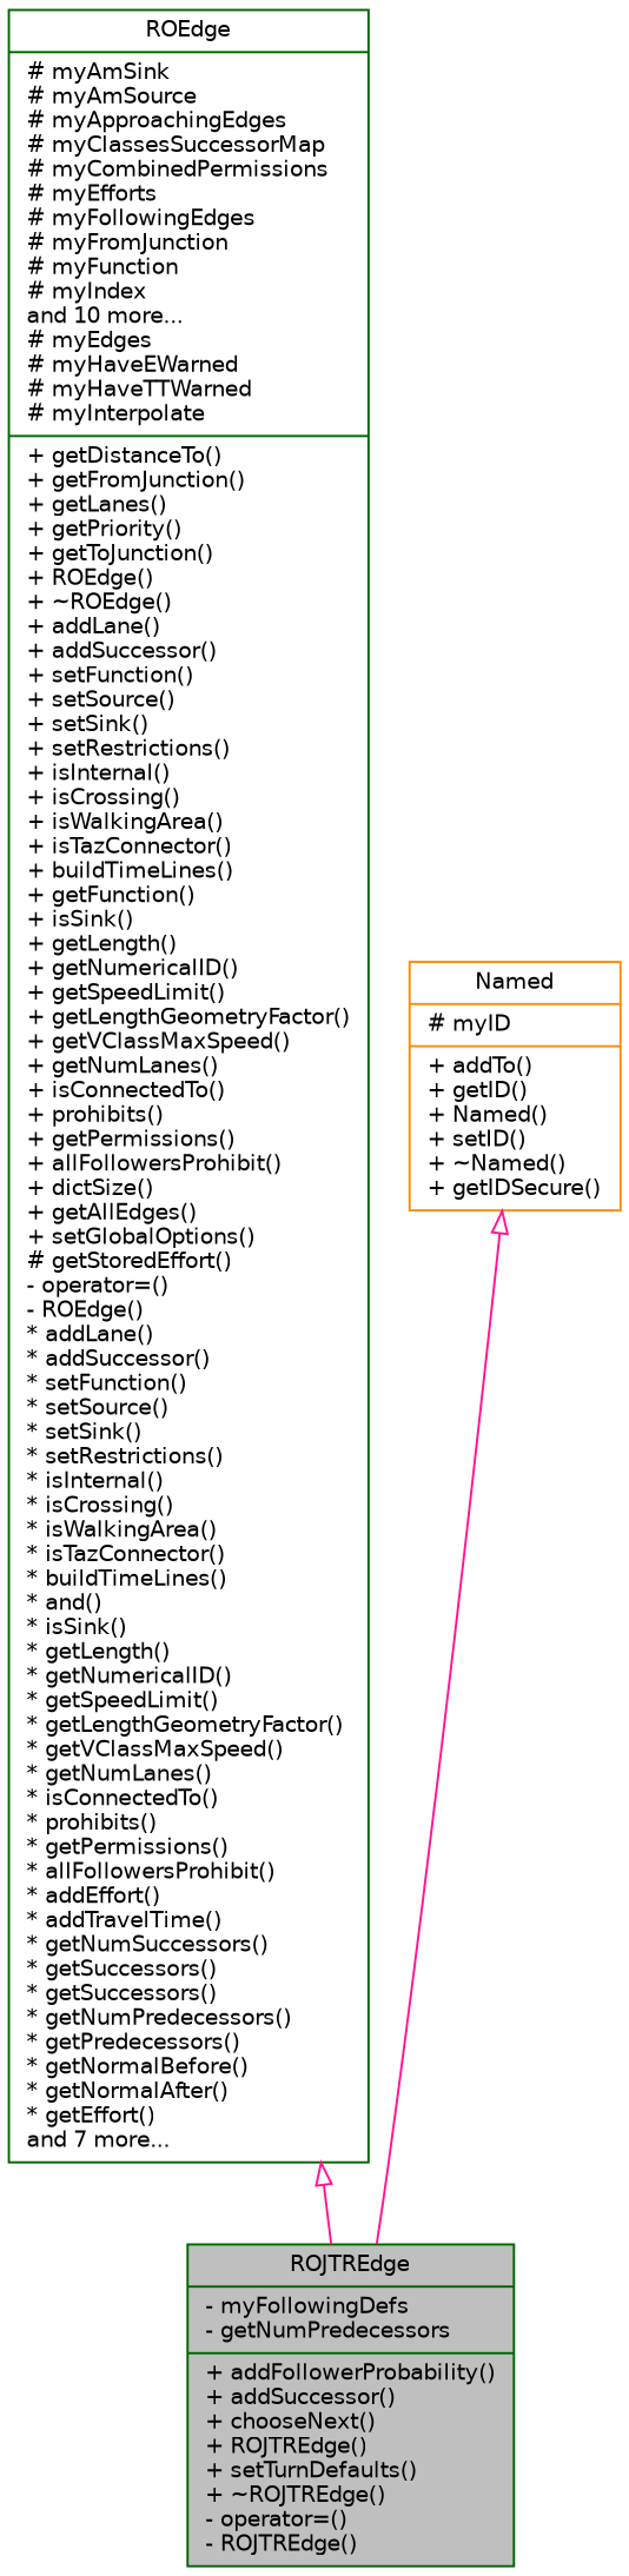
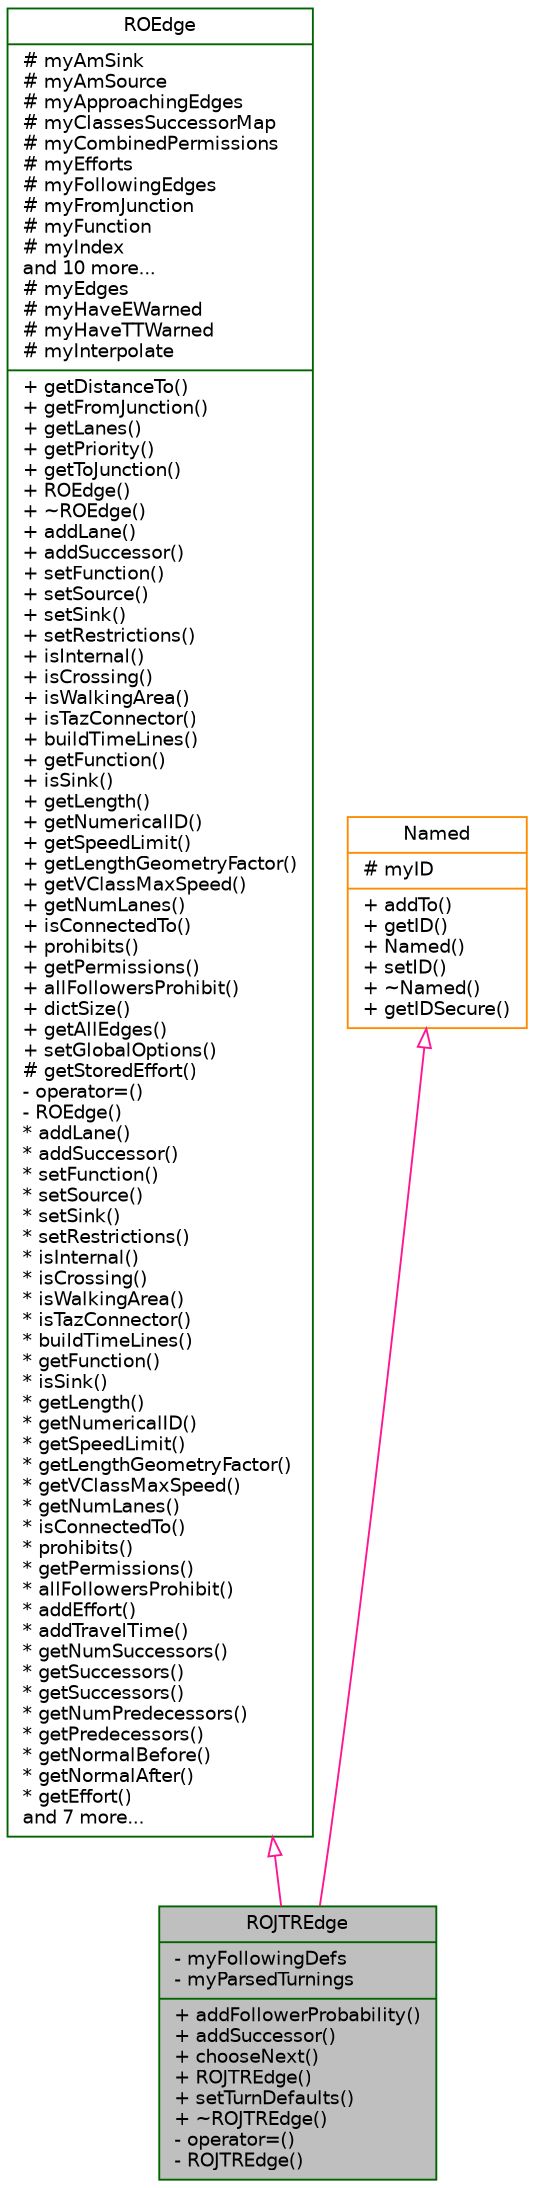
  digraph {
    node [color=darkgreen fillcolor=white fontname=Helvetica fontsize=10 shape=record style=filled]
    edge [arrowtail=onormal color=deeppink dir=back fontname=Helvetica fontsize=10 labelfontname=Helvetica labelfontsize=10 style=solid]
-   n1 [fillcolor=grey75 fontcolor=black height=0.2 label="{ROJTREdge\n|- myFollowingDefs\l- getNumPredecessors\l|+ addFollowerProbability()\l+ addSuccessor()\l+ chooseNext()\l+ ROJTREdge()\l+ setTurnDefaults()\l+ ~ROJTREdge()\l- operator=()\l- ROJTREdge()\l}" width=0.4]
-   n2 [height=0.2 label="{ROEdge\n|# myAmSink\l# myAmSource\l# myApproachingEdges\l# myClassesSuccessorMap\l# myCombinedPermissions\l# myEfforts\l# myFollowingEdges\l# myFromJunction\l# myFunction\l# myIndex\land 10 more...\l# myEdges\l# myHaveEWarned\l# myHaveTTWarned\l# myInterpolate\l|+ getDistanceTo()\l+ getFromJunction()\l+ getLanes()\l+ getPriority()\l+ getToJunction()\l+ ROEdge()\l+ ~ROEdge()\l+ addLane()\l+ addSuccessor()\l+ setFunction()\l+ setSource()\l+ setSink()\l+ setRestrictions()\l+ isInternal()\l+ isCrossing()\l+ isWalkingArea()\l+ isTazConnector()\l+ buildTimeLines()\l+ getFunction()\l+ isSink()\l+ getLength()\l+ getNumericalID()\l+ getSpeedLimit()\l+ getLengthGeometryFactor()\l+ getVClassMaxSpeed()\l+ getNumLanes()\l+ isConnectedTo()\l+ prohibits()\l+ getPermissions()\l+ allFollowersProhibit()\l+ dictSize()\l+ getAllEdges()\l+ setGlobalOptions()\l# getStoredEffort()\l- operator=()\l- ROEdge()\l* addLane()\l* addSuccessor()\l* setFunction()\l* setSource()\l* setSink()\l* setRestrictions()\l* isInternal()\l* isCrossing()\l* isWalkingArea()\l* isTazConnector()\l* buildTimeLines()\l* and()\l* isSink()\l* getLength()\l* getNumericalID()\l* getSpeedLimit()\l* getLengthGeometryFactor()\l* getVClassMaxSpeed()\l* getNumLanes()\l* isConnectedTo()\l* prohibits()\l* getPermissions()\l* allFollowersProhibit()\l* addEffort()\l* addTravelTime()\l* getNumSuccessors()\l* getSuccessors()\l* getSuccessors()\l* getNumPredecessors()\l* getPredecessors()\l* getNormalBefore()\l* getNormalAfter()\l* getEffort()\land 7 more...\l}" width=0.4]
+   n1 [fillcolor=grey75 fontcolor=black height=0.2 label="{ROJTREdge\n|- myFollowingDefs\l- myParsedTurnings\l|+ addFollowerProbability()\l+ addSuccessor()\l+ chooseNext()\l+ ROJTREdge()\l+ setTurnDefaults()\l+ ~ROJTREdge()\l- operator=()\l- ROJTREdge()\l}" width=0.4]
+   n2 [height=0.2 label="{ROEdge\n|# myAmSink\l# myAmSource\l# myApproachingEdges\l# myClassesSuccessorMap\l# myCombinedPermissions\l# myEfforts\l# myFollowingEdges\l# myFromJunction\l# myFunction\l# myIndex\land 10 more...\l# myEdges\l# myHaveEWarned\l# myHaveTTWarned\l# myInterpolate\l|+ getDistanceTo()\l+ getFromJunction()\l+ getLanes()\l+ getPriority()\l+ getToJunction()\l+ ROEdge()\l+ ~ROEdge()\l+ addLane()\l+ addSuccessor()\l+ setFunction()\l+ setSource()\l+ setSink()\l+ setRestrictions()\l+ isInternal()\l+ isCrossing()\l+ isWalkingArea()\l+ isTazConnector()\l+ buildTimeLines()\l+ getFunction()\l+ isSink()\l+ getLength()\l+ getNumericalID()\l+ getSpeedLimit()\l+ getLengthGeometryFactor()\l+ getVClassMaxSpeed()\l+ getNumLanes()\l+ isConnectedTo()\l+ prohibits()\l+ getPermissions()\l+ allFollowersProhibit()\l+ dictSize()\l+ getAllEdges()\l+ setGlobalOptions()\l# getStoredEffort()\l- operator=()\l- ROEdge()\l* addLane()\l* addSuccessor()\l* setFunction()\l* setSource()\l* setSink()\l* setRestrictions()\l* isInternal()\l* isCrossing()\l* isWalkingArea()\l* isTazConnector()\l* buildTimeLines()\l* getFunction()\l* isSink()\l* getLength()\l* getNumericalID()\l* getSpeedLimit()\l* getLengthGeometryFactor()\l* getVClassMaxSpeed()\l* getNumLanes()\l* isConnectedTo()\l* prohibits()\l* getPermissions()\l* allFollowersProhibit()\l* addEffort()\l* addTravelTime()\l* getNumSuccessors()\l* getSuccessors()\l* getSuccessors()\l* getNumPredecessors()\l* getPredecessors()\l* getNormalBefore()\l* getNormalAfter()\l* getEffort()\land 7 more...\l}" width=0.4]
    n3 [color=darkorange height=0.2 label="{Named\n|# myID\l|+ addTo()\l+ getID()\l+ Named()\l+ setID()\l+ ~Named()\l+ getIDSecure()\l}" width=0.4]
    n2 -> n1
    n3 -> n1
  }
